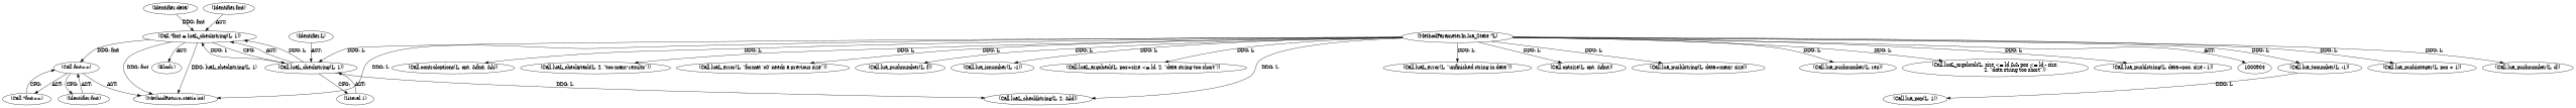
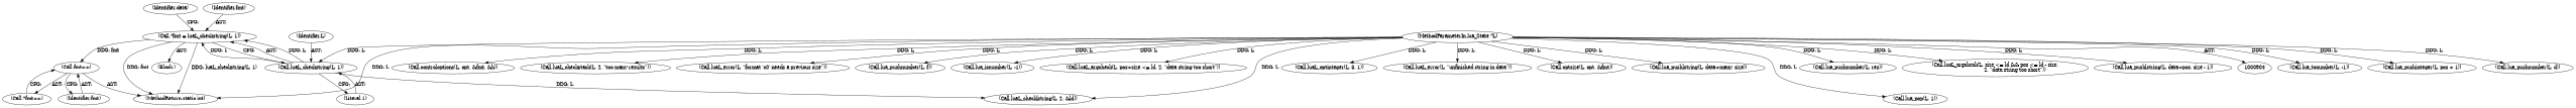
  digraph {
    n1 [label="(Call,*fmt = luaL_checkstring(L, 1))"]
    n2 [label="(Call,luaL_checkstring(L, 1))"]
    n3 [label="(Call,fmt++)"]
    n4 [label="(Block,)"]
    n5 [label="(MethodReturn,static int)"]
    n6 [label="(Call,luaL_checklstring(L, 2, &ld))"]
    n7 [label="(Literal,1)"]
    n8 [label="(Call,*fmt++)"]
    n9 [label="(Identifier,fmt)"]
    n10 [label="(MethodParameterIn,lua_State *L)"]
    n11 [label="(Call,lua_pushinteger(L, pos + 1))"]
    n12 [label="(Call,lua_pushnumber(L, d))"]
    n13 [label="(Call,controloptions(L, opt, &fmt, &h))"]
    n14 [label="(Call,luaL_checkstack(L, 2, \"too many results\"))"]
    n15 [label="(Call,luaL_error(L, \"format 'c0' needs a previous size\"))"]
    n16 [label="(Call,lua_pushnumber(L, f))"]
    n17 [label="(Call,lua_isnumber(L, -1))"]
    n18 [label="(Call,luaL_argcheck(L, pos+size <= ld, 2, \"data string too short\"))"]
    n19 [label="(Call,lua_tonumber(L, -1))"]
+   n20 [label="(Call,luaL_optinteger(L, 3, 1))"]
    n21 [label="(Call,luaL_error(L, \"unfinished string in data\"))"]
    n22 [label="(Call,lua_pop(L, 1))"]
    n23 [label="(Call,optsize(L, opt, &fmt))"]
    n24 [label="(Call,lua_pushlstring(L, data+many, size))"]
    n25 [label="(Call,lua_pushnumber(L, res))"]
    n26 [label="(Call,luaL_argcheck(L, size <= ld && pos <= ld - size,\n                           2, \"data string too short\"))"]
    n27 [label="(Call,lua_pushlstring(L, data+pos, size - 1))"]
    n28 [label=1000904]
    n29 [label="(Identifier,data)"]
    n30 [label="(Identifier,L)"]
    n31 [label="(Identifier,fmt)"]
    n1 -> n2 [label="CFG: "]
    n1 -> n3 [label="DDG: fmt"]
    n1 -> n4 [label="AST: "]
    n1 -> n5 [label="DDG: fmt"]
    n1 -> n5 [label="DDG: luaL_checkstring(L, 1)"]
    n2 -> n1 [label="AST: "]
    n2 -> n1 [label="DDG: L"]
    n2 -> n1 [label="DDG: 1"]
    n2 -> n6 [label="DDG: L"]
    n2 -> n7 [label="CFG: "]
    n3 -> n5 [label="AST: "]
    n3 -> n8 [label="AST: "]
    n3 -> n9 [label="CFG: "]
    n7 -> n2 [label="AST: "]
    n8 -> n3 [label="CFG: "]
    n9 -> n3 [label="AST: "]
    n10 -> n2 [label="DDG: L"]
    n10 -> n5 [label="DDG: L"]
    n10 -> n6 [label="DDG: L"]
    n10 -> n11 [label="DDG: L"]
    n10 -> n12 [label="DDG: L"]
    n10 -> n13 [label="DDG: L"]
    n10 -> n14 [label="DDG: L"]
    n10 -> n15 [label="DDG: L"]
    n10 -> n16 [label="DDG: L"]
    n10 -> n17 [label="DDG: L"]
    n10 -> n18 [label="DDG: L"]
    n10 -> n19 [label="DDG: L"]
+   n10 -> n20 [label="DDG: L"]
    n10 -> n21 [label="DDG: L"]
-   n19 -> n22 [label="DDG: L"]
+   n10 -> n22 [label="DDG: L"]
    n10 -> n23 [label="DDG: L"]
    n10 -> n24 [label="DDG: L"]
    n10 -> n25 [label="DDG: L"]
    n10 -> n26 [label="DDG: L"]
    n10 -> n27 [label="DDG: L"]
    n10 -> n28 [label="AST: "]
-   n29 -> n1 [label="DDG: fmt"]
+   n29 -> n1 [label="CFG: "]
    n30 -> n2 [label="AST: "]
    n31 -> n1 [label="AST: "]
  }
